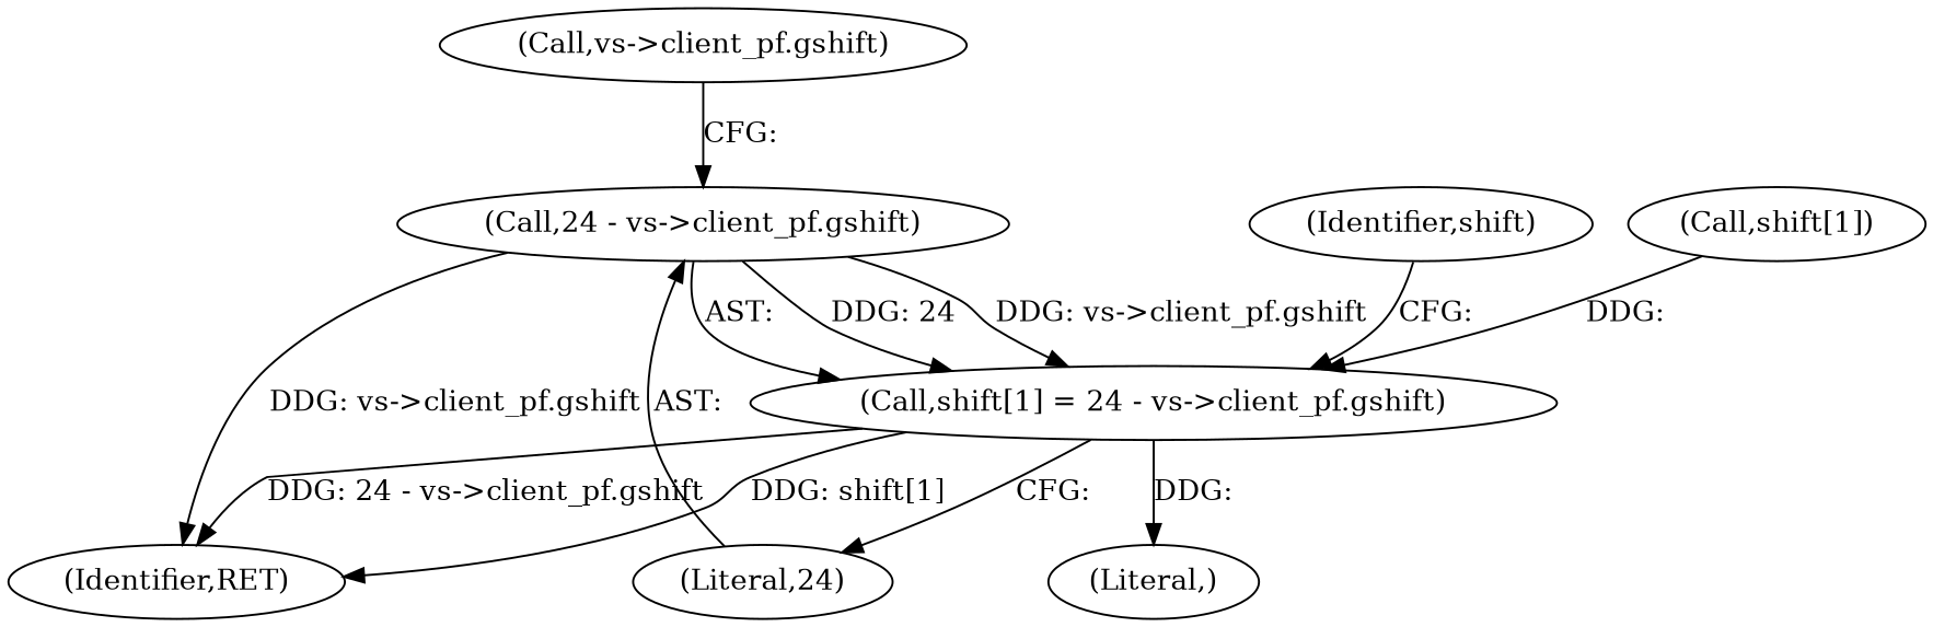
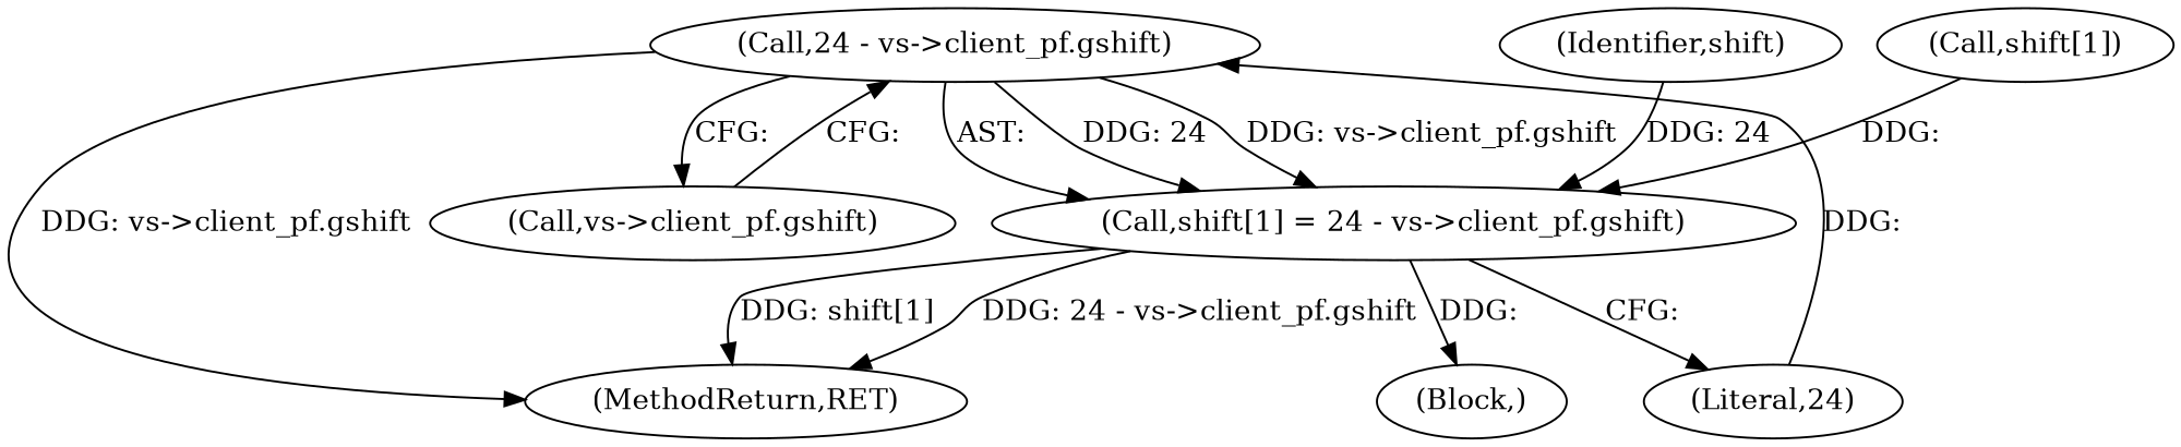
  digraph {
    n1 [label="(Call,24 - vs->client_pf.gshift)"]
    n2 [label="(Call,shift[1] = 24 - vs->client_pf.gshift)"]
-   n3 [label="(Identifier,RET)"]
+   n3 [label="(MethodReturn,RET)"]
    n4 [label="(Call,vs->client_pf.gshift)"]
-   n5 [label="(Literal,)"]
+   n5 [label="(Block,)"]
    n6 [label="(Literal,24)"]
    n7 [label="(Identifier,shift)"]
    n8 [label="(Call,shift[1])"]
    n1 -> n2 [label="AST: "]
    n1 -> n2 [label="DDG: 24"]
    n1 -> n2 [label="DDG: vs->client_pf.gshift"]
    n1 -> n3 [label="DDG: vs->client_pf.gshift"]
+   n1 -> n4 [label="CFG: "]
    n2 -> n3 [label="DDG: 24 - vs->client_pf.gshift"]
    n2 -> n3 [label="DDG: shift[1]"]
    n2 -> n5 [label="DDG: "]
    n2 -> n6 [label="CFG: "]
    n4 -> n1 [label="CFG: "]
-   n6 -> n1 [label="AST: "]
-   n7 -> n2 [label="CFG: "]
+   n6 -> n1 [label="DDG: "]
+   n7 -> n2 [label="DDG: 24"]
    n8 -> n2 [label="DDG: "]
  }
